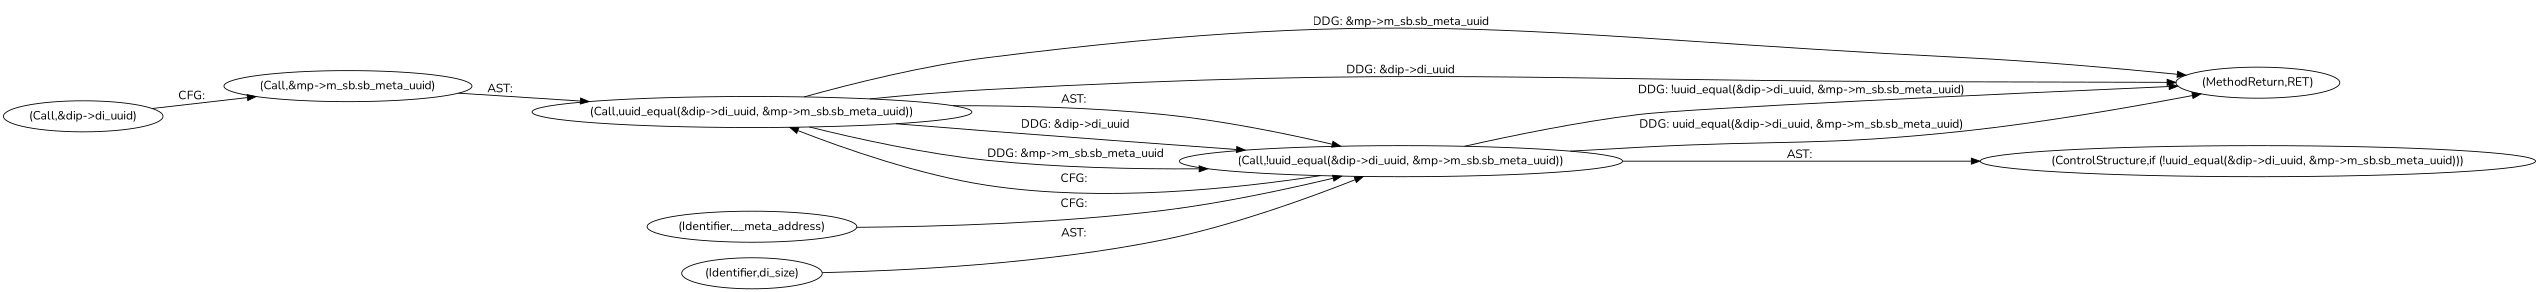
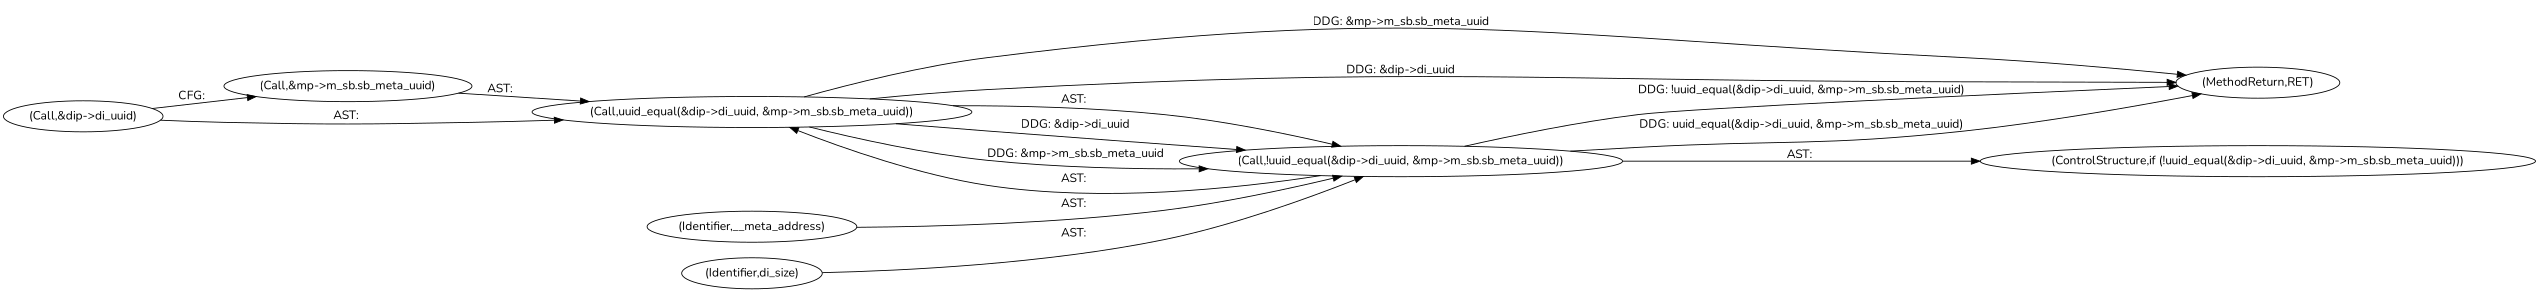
  digraph {
    fontname=Nunito
    rankdir=LR
    node [fontname=Nunito]
    edge [fontname=Nunito]
    n1 [label="(Call,uuid_equal(&dip->di_uuid, &mp->m_sb.sb_meta_uuid))"]
    n2 [label="(Call,!uuid_equal(&dip->di_uuid, &mp->m_sb.sb_meta_uuid))"]
    n3 [label="(MethodReturn,RET)"]
    n4 [label="(ControlStructure,if (!uuid_equal(&dip->di_uuid, &mp->m_sb.sb_meta_uuid)))"]
    n5 [label="(Call,&mp->m_sb.sb_meta_uuid)"]
    n6 [label="(Call,&dip->di_uuid)"]
    n7 [label="(Identifier,__meta_address)"]
    n8 [label="(Identifier,di_size)"]
    n1 -> n2 [label="AST: "]
    n1 -> n2 [label="DDG: &dip->di_uuid"]
    n1 -> n2 [label="DDG: &mp->m_sb.sb_meta_uuid"]
    n1 -> n3 [label="DDG: &mp->m_sb.sb_meta_uuid"]
    n1 -> n3 [label="DDG: &dip->di_uuid"]
-   n2 -> n1 [label="CFG: "]
+   n2 -> n1 [label="AST: "]
    n2 -> n3 [label="DDG: !uuid_equal(&dip->di_uuid, &mp->m_sb.sb_meta_uuid)"]
    n2 -> n3 [label="DDG: uuid_equal(&dip->di_uuid, &mp->m_sb.sb_meta_uuid)"]
    n2 -> n4 [label="AST: "]
    n5 -> n1 [label="AST: "]
+   n6 -> n1 [label="AST: "]
    n6 -> n5 [label="CFG: "]
-   n7 -> n2 [label="CFG: "]
+   n7 -> n2 [label="AST: "]
    n8 -> n2 [label="AST: "]
  }
